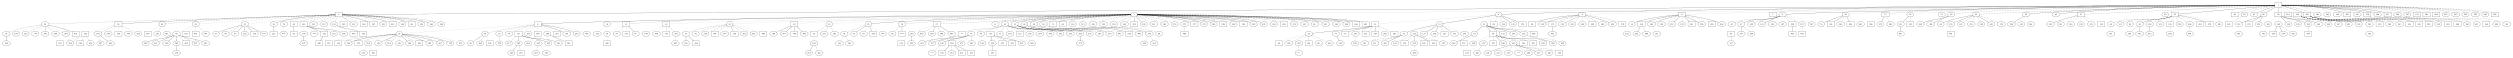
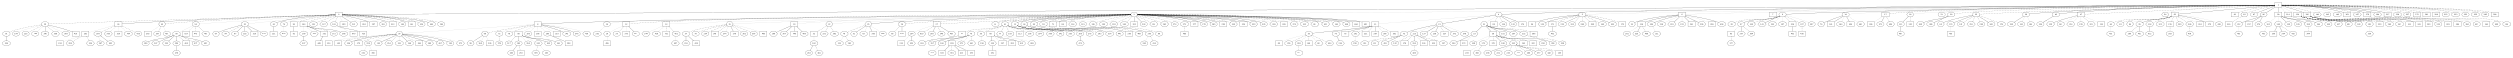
  strict graph {
    fontname="Source Code Pro"
    node [fontname="Source Code Pro" shape=box]
    edge [fontname="Source Code Pro" style=solid]
    1
    0
    2 [shape=hexagon]
    4 [shape=hexagon]
    5 [shape=ellipse]
    6
    7
    9 [shape=ellipse]
    14 [shape=ellipse]
    17
    18 [shape=hexagon]
    21 [shape=ellipse]
    28 [shape=octagon]
    35 [shape=ellipse]
    36 [shape=ellipse]
    46 [shape=octagon]
    47
    54 [shape=hexagon]
    62
    81
    82 [shape=hexagon]
    87 [shape=ellipse]
    96 [shape=hexagon]
    99
    114
    120
    126
    140 [shape=hexagon]
    142 [shape=ellipse]
    149 [shape=octagon]
    163
    167 [shape=hexagon]
    176
    194 [shape=hexagon]
    217
    228 [shape=octagon]
    267 [shape=ellipse]
    272
    281
    288
    315 [shape=ellipse]
    323 [shape=octagon]
    352 [shape=ellipse]
    355 [shape=octagon]
    385 [shape=ellipse]
    500
    29 [shape=octagon]
    34
    45 [shape=hexagon]
    50 [shape=ellipse]
    52 [shape=octagon]
    61 [shape=ellipse]
    74 [shape=ellipse]
    90
    100
    131 [shape=octagon]
    137 [shape=hexagon]
    181 [shape=ellipse]
    199
    247 [shape=hexagon]
    284
    297
    301 [shape=ellipse]
    313
    346 [shape=ellipse]
    400
    420 [shape=ellipse]
    446 [shape=octagon]
    496 [shape=ellipse]
    8
    10 [shape=ellipse]
    12
    13
    15 [shape=hexagon]
    19
    22 [shape=hexagon]
    25 [shape=hexagon]
    26 [shape=octagon]
    27
    40 [shape=ellipse]
    41 [shape=ellipse]
    43 [shape=octagon]
    44 [shape=hexagon]
    58 [shape=octagon]
    59 [shape=octagon]
    71
    86
    110 [shape=hexagon]
    115 [shape=ellipse]
    136 [shape=hexagon]
    155 [shape=octagon]
    159 [shape=hexagon]
    165 [shape=octagon]
    192
    230 [shape=ellipse]
    240 [shape=hexagon]
    262 [shape=hexagon]
    270 [shape=ellipse]
    271 [shape=octagon]
    277
    278 [shape=ellipse]
    285 [shape=ellipse]
    299
    318 [shape=hexagon]
    324
    329 [shape=hexagon]
    335 [shape=ellipse]
    336 [shape=hexagon]
    365
    374 [shape=hexagon]
    412 [shape=octagon]
    413 [shape=hexagon]
    421 [shape=hexagon]
    444 [shape=hexagon]
    468 [shape=ellipse]
    484
    499
    11
    23 [shape=hexagon]
    31 [shape=hexagon]
    89
    130 [shape=ellipse]
    133 [shape=ellipse]
    170
    56
    119 [shape=hexagon]
    171
    225 [shape=octagon]
    333 [shape=ellipse]
    398 [shape=hexagon]
    399
    408 [shape=octagon]
    453 [shape=octagon]
    475
    24 [shape=hexagon]
    116
    184 [shape=octagon]
    218 [shape=octagon]
    220 [shape=hexagon]
    223 [shape=ellipse]
    246
    296 [shape=hexagon]
    396
    494 [shape=octagon]
    39 [shape=octagon]
    57 [shape=ellipse]
    105 [shape=hexagon]
    141 [shape=hexagon]
    193 [shape=octagon]
    197 [shape=octagon]
    326
    327 [shape=ellipse]
    397 [shape=ellipse]
    76 [shape=hexagon]
    101
    164 [shape=octagon]
    454
    481 [shape=hexagon]
    206
    471 [shape=ellipse]
    490 [shape=hexagon]
    111 [shape=ellipse]
    152
    309 [shape=hexagon]
    386 [shape=octagon]
    65 [shape=hexagon]
    174 [shape=hexagon]
    249 [shape=ellipse]
    251 [shape=hexagon]
    258 [shape=ellipse]
    343 [shape=octagon]
    476 [shape=octagon]
    205 [shape=octagon]
    401 [shape=ellipse]
    463 [shape=ellipse]
+   150 [shape=ellipse]
    129 [shape=hexagon]
    143 [shape=ellipse]
    214 [shape=hexagon]
    235 [shape=ellipse]
    321 [shape=hexagon]
    424
    64 [shape=ellipse]
    83 [shape=ellipse]
    84 [shape=hexagon]
    95 [shape=octagon]
    118 [shape=hexagon]
    122 [shape=octagon]
    215
    239 [shape=ellipse]
    306 [shape=hexagon]
    334
    375
    438 [shape=ellipse]
    316
    212 [shape=hexagon]
    257
    370 [shape=ellipse]
    102 [shape=ellipse]
    108 [shape=hexagon]
    139 [shape=ellipse]
    185 [shape=ellipse]
    198 [shape=hexagon]
    304 [shape=octagon]
    345 [shape=ellipse]
    427 [shape=hexagon]
    493 [shape=ellipse]
    128 [shape=hexagon]
    191 [shape=hexagon]
    229
    265 [shape=octagon]
    347 [shape=octagon]
    411
    241
    259
    319 [shape=ellipse]
    328
    380
    384 [shape=ellipse]
    437 [shape=ellipse]
    464
    489 [shape=hexagon]
    340 [shape=octagon]
    91 [shape=octagon]
    104 [shape=ellipse]
    125 [shape=ellipse]
    144 [shape=ellipse]
    146 [shape=octagon]
    358 [shape=hexagon]
    369 [shape=octagon]
    426
    182
    209 [shape=octagon]
    305 [shape=hexagon]
    320
    404 [shape=octagon]
    416 [shape=ellipse]
    263
    357 [shape=ellipse]
    450 [shape=ellipse]
    80 [shape=octagon]
    n242 [label=817]
    443
    465 [shape=hexagon]
    67 [shape=hexagon]
    94 [shape=octagon]
    97 [shape=ellipse]
    153 [shape=ellipse]
    310
    417 [shape=ellipse]
    121
    414 [shape=hexagon]
    92
    109 [shape=octagon]
    147 [shape=hexagon]
    161
    172 [shape=ellipse]
    268 [shape=octagon]
    n259 [label=979]
    425
    30 [shape=hexagon]
    66 [shape=hexagon]
    72 [shape=ellipse]
    78 [shape=octagon]
    88
    180 [shape=ellipse]
    186
    189 [shape=ellipse]
    210
    342 [shape=octagon]
    376 [shape=ellipse]
    436 [shape=hexagon]
    252 [shape=octagon]
    16 [shape=hexagon]
    20 [shape=octagon]
    373
    422 [shape=ellipse]
    244 [shape=hexagon]
    428 [shape=octagon]
    431
    451 [shape=octagon]
    37 [shape=octagon]
    79 [shape=ellipse]
    134 [shape=ellipse]
    248
    274 [shape=octagon]
    279
    382 [shape=ellipse]
    387 [shape=ellipse]
    466
    166 [shape=hexagon]
    307 [shape=hexagon]
    448
    480 [shape=octagon]
    32
    231 [shape=hexagon]
    362 [shape=octagon]
    48 [shape=octagon]
    51 [shape=hexagon]
    63 [shape=octagon]
    393
    474 [shape=ellipse]
    60 [shape=ellipse]
    477
    154 [shape=ellipse]
    n306 [label=619 shape=hexagon]
    260 [shape=ellipse]
    349 [shape=ellipse]
    456 [shape=hexagon]
    42
    49 [shape=ellipse]
    55 [shape=octagon]
    68
    77 [shape=hexagon]
    103 [shape=octagon]
    112
    195 [shape=octagon]
    294 [shape=octagon]
    308 [shape=hexagon]
    341 [shape=ellipse]
    353 [shape=octagon]
    169 [shape=ellipse]
    275 [shape=ellipse]
    293 [shape=octagon]
    314 [shape=octagon]
    445 [shape=ellipse]
    256
    469 [shape=octagon]
    106 [shape=octagon]
    69 [shape=ellipse]
    485
    53 [shape=octagon]
    70 [shape=octagon]
    75
    201 [shape=hexagon]
    221
    287
    300 [shape=ellipse]
    381
    73 [shape=ellipse]
    113 [shape=ellipse]
    127 [shape=octagon]
    138 [shape=hexagon]
    227
    372 [shape=octagon]
    378 [shape=octagon]
    33 [shape=hexagon]
    38
    151 [shape=octagon]
    187 [shape=hexagon]
    222 [shape=octagon]
    366
    402 [shape=octagon]
    261 [shape=ellipse]
    325 [shape=ellipse]
    488 [shape=octagon]
    211 [shape=hexagon]
    124
    145
    156 [shape=hexagon]
    175
    226 [shape=ellipse]
    245 [shape=hexagon]
    254 [shape=hexagon]
    331 [shape=octagon]
    348 [shape=octagon]
    360
    389 [shape=hexagon]
    407 [shape=hexagon]
    430 [shape=ellipse]
    472 [shape=hexagon]
    98 [shape=hexagon]
    168 [shape=ellipse]
    236
    276 [shape=ellipse]
    117 [shape=ellipse]
    183 [shape=ellipse]
    264 [shape=ellipse]
    302 [shape=hexagon]
    403 [shape=ellipse]
    441 [shape=hexagon]
    298
    93
    107 [shape=hexagon]
    364 [shape=ellipse]
    462
    435
    85
    255 [shape=octagon]
    269 [shape=octagon]
    406
    419 [shape=hexagon]
    434 [shape=hexagon]
    216 [shape=hexagon]
    290 [shape=ellipse]
    455
    487 [shape=hexagon]
    351 [shape=hexagon]
    439
    467 [shape=ellipse]
    162 [shape=octagon]
    311 [shape=octagon]
    457 [shape=octagon]
    491 [shape=octagon]
    132 [shape=ellipse]
    178
    200 [shape=ellipse]
    234
    423
    497 [shape=octagon]
    123 [shape=octagon]
    282 [shape=octagon]
    213
    429 [shape=hexagon]
    350 [shape=octagon]
    332 [shape=octagon]
    356
    250 [shape=hexagon]
    273
    148 [shape=ellipse]
    173 [shape=octagon]
    179
    188 [shape=octagon]
    202 [shape=hexagon]
    243
    322
    359 [shape=octagon]
    394 [shape=ellipse]
    338 [shape=ellipse]
    283 [shape=ellipse]
    461 [shape=hexagon]
    224
    289 [shape=hexagon]
-   295
    330 [shape=hexagon]
    367 [shape=ellipse]
    482 [shape=octagon]
    459
    203
    368 [shape=hexagon]
    208 [shape=hexagon]
    232 [shape=octagon]
    233 [shape=octagon]
    242 [shape=octagon]
    286 [shape=octagon]
    377 [shape=octagon]
    440 [shape=hexagon]
    458
    361 [shape=hexagon]
    157 [shape=ellipse]
    160 [shape=octagon]
    238
    371 [shape=ellipse]
    409 [shape=hexagon]
    158 [shape=octagon]
    135 [shape=hexagon]
    237
    392
    432 [shape=ellipse]
    388 [shape=hexagon]
    473 [shape=hexagon]
    447 [shape=octagon]
    303
    391 [shape=octagon]
    418
    470
    196 [shape=ellipse]
    207 [shape=hexagon]
    253 [shape=hexagon]
    390 [shape=ellipse]
    405
    479 [shape=ellipse]
    495 [shape=octagon]
    442 [shape=octagon]
    177 [shape=hexagon]
    363 [shape=ellipse]
    410 [shape=octagon]
    433 [shape=octagon]
    280 [shape=octagon]
    452 [shape=octagon]
    n481 [label=912 shape=octagon]
    383 [shape=octagon]
    498 [shape=ellipse]
    291
    478 [shape=hexagon]
    266 [shape=ellipse]
    292
    395 [shape=hexagon]
    460 [shape=octagon]
    483 [shape=hexagon]
    492 [shape=hexagon]
    190
    204 [shape=octagon]
    415 [shape=ellipse]
    344
    337 [shape=hexagon]
    449
    486 [shape=hexagon]
    339 [shape=hexagon]
    1 -- 0
    1 -- 2 [style=dotted]
    1 -- 4
    1 -- 5 [style=dotted]
    1 -- 6 [style=dotted]
    1 -- 7 [style=dotted]
    1 -- 9
    1 -- 14 [style=dotted]
    1 -- 17 [style=dashed]
    1 -- 18 [style=dotted]
    1 -- 21 [style=dotted]
    1 -- 28 [style=dashed]
    1 -- 35 [style=dashed]
    1 -- 36
    1 -- 46
    1 -- 47 [style=dashed]
    1 -- 54 [style=dotted]
    1 -- 62
    1 -- 81 [style=dashed]
    1 -- 82 [style=dashed]
    1 -- 87
    1 -- 96
    1 -- 99
    1 -- 114 [style=dotted]
    1 -- 120 [style=dotted]
    1 -- 126
    1 -- 140 [style=dashed]
    1 -- 142 [style=dotted]
    1 -- 149 [style=dotted]
    1 -- 163
    1 -- 167 [style=dashed]
    1 -- 176
    1 -- 194
    1 -- 217
    1 -- 228 [style=dotted]
    1 -- 267 [style=dashed]
    1 -- 272 [style=dashed]
    1 -- 281 [style=dashed]
    1 -- 288 [style=dotted]
    1 -- 315 [style=dotted]
    1 -- 323 [style=dashed]
    1 -- 352 [style=dotted]
    1 -- 355 [style=dotted]
    1 -- 385 [style=dashed]
    1 -- 500 [style=dashed]
    0 -- 29 [style=dashed]
    0 -- 34
    0 -- 45 [style=dashed]
    0 -- 50 [style=dotted]
    0 -- 52 [style=dotted]
    0 -- 61
    0 -- 74 [style=dotted]
    0 -- 90 [style=dashed]
    0 -- 100 [style=dashed]
    0 -- 131 [style=dashed]
    0 -- 137 [style=dashed]
    0 -- 181 [style=dashed]
    0 -- 199 [style=dotted]
    0 -- 247
    0 -- 284 [style=dotted]
    0 -- 297
    0 -- 301 [style=dotted]
    0 -- 313
    0 -- 346 [style=dashed]
    0 -- 400
    0 -- 420 [style=dashed]
    0 -- 446
    0 -- 496 [style=dashed]
    2 -- 8
    2 -- 10 [style=dotted]
    2 -- 12 [style=dashed]
    2 -- 13 [style=dotted]
    2 -- 15 [style=dotted]
    2 -- 19 [style=dotted]
    2 -- 22 [style=dotted]
    2 -- 25
    2 -- 26 [style=dashed]
    2 -- 27 [style=dashed]
    2 -- 40 [style=dashed]
    2 -- 41 [style=dashed]
    2 -- 43
    2 -- 44
    2 -- 58
    2 -- 59 [style=dashed]
    2 -- 71
    2 -- 86 [style=dashed]
    2 -- 110 [style=dotted]
    2 -- 115 [style=dotted]
    2 -- 136 [style=dashed]
    2 -- 155 [style=dotted]
    2 -- 159 [style=dashed]
    2 -- 165 [style=dashed]
    2 -- 192
    2 -- 230
    2 -- 240 [style=dashed]
    2 -- 262 [style=dashed]
    2 -- 270 [style=dashed]
    2 -- 271 [style=dotted]
    2 -- 277
    2 -- 278
    2 -- 285
    2 -- 299
    2 -- 318 [style=dashed]
    2 -- 324
    2 -- 329
    2 -- 335
    2 -- 336 [style=dotted]
    2 -- 365 [style=dashed]
    2 -- 374 [style=dotted]
    2 -- 412 [style=dashed]
    2 -- 413 [style=dashed]
    2 -- 421
    2 -- 444 [style=dashed]
    2 -- 468
    2 -- 484
    2 -- 499
    4 -- 11 [style=dotted]
    4 -- 23
    4 -- 31 [style=dotted]
    4 -- 89 [style=dashed]
    4 -- 130 [style=dashed]
    4 -- 133
    4 -- 170
    5 -- 56
    5 -- 119
    5 -- 171 [style=dashed]
    5 -- 225
    5 -- 333 [style=dashed]
    5 -- 398 [style=dashed]
    5 -- 399 [style=dashed]
    5 -- 408 [style=dashed]
    5 -- 453
    5 -- 475 [style=dashed]
    6 -- 24
    6 -- 116
    6 -- 184
    6 -- 218 [style=dotted]
    6 -- 220
    6 -- 223 [style=dotted]
    6 -- 246
    6 -- 296
    6 -- 396 [style=dotted]
    6 -- 494
    9 -- 39 [style=dashed]
    9 -- 57
    9 -- 105 [style=dashed]
    9 -- 141
    9 -- 193 [style=dotted]
    9 -- 197 [style=dotted]
    9 -- 326 [style=dashed]
    9 -- 327 [style=dashed]
    9 -- 397 [style=dotted]
    14 -- 76
    14 -- 101
    14 -- 164 [style=dotted]
    14 -- 454
    14 -- 481 [style=dotted]
    17 -- 206 [style=dotted]
    17 -- 471
    17 -- 490 [style=dashed]
    18 -- 111
    18 -- 152 [style=dashed]
    28 -- 309
    28 -- 386
    35 -- 65
    35 -- 174
    35 -- 249 [style=dashed]
    35 -- 251 [style=dashed]
    35 -- 258 [style=dashed]
    35 -- 343
    35 -- 476 [style=dashed]
    36 -- 205
    36 -- 401 [style=dotted]
    36 -- 463 [style=dotted]
+   46 -- 150
    47 -- 129
    47 -- 143 [style=dotted]
    47 -- 214 [style=dotted]
    47 -- 235 [style=dotted]
    47 -- 321 [style=dashed]
    47 -- 424 [style=dotted]
    62 -- 64 [style=dashed]
    62 -- 83 [style=dashed]
    62 -- 84 [style=dotted]
    62 -- 95
    62 -- 118 [style=dashed]
    62 -- 122 [style=dotted]
    62 -- 215 [style=dashed]
    62 -- 239 [style=dashed]
    62 -- 306 [style=dashed]
    62 -- 334 [style=dotted]
    62 -- 375
    62 -- 438 [style=dotted]
    82 -- 316 [style=dashed]
    96 -- 212
    96 -- 257
    96 -- 370
    99 -- 102 [style=dotted]
    99 -- 108 [style=dotted]
    99 -- 139
    99 -- 185 [style=dotted]
    99 -- 198
    99 -- 304
    114 -- 345 [style=dotted]
    114 -- 427 [style=dotted]
    114 -- 493 [style=dotted]
    120 -- 128 [style=dashed]
    120 -- 191 [style=dashed]
    120 -- 229 [style=dashed]
    120 -- 265 [style=dashed]
    120 -- 347 [style=dashed]
    120 -- 411 [style=dashed]
    126 -- 241
    126 -- 259 [style=dotted]
    126 -- 319 [style=dashed]
    126 -- 328 [style=dashed]
    126 -- 380 [style=dotted]
    126 -- 384 [style=dashed]
    126 -- 437 [style=dotted]
    126 -- 464 [style=dotted]
    126 -- 489 [style=dotted]
    228 -- 340 [style=dashed]
    29 -- 91 [style=dashed]
    29 -- 104 [style=dotted]
    29 -- 125 [style=dashed]
    29 -- 144 [style=dotted]
    29 -- 146
    29 -- 358 [style=dashed]
    29 -- 369 [style=dotted]
    29 -- 426
    34 -- 182 [style=dotted]
    34 -- 209 [style=dashed]
    34 -- 305 [style=dotted]
    34 -- 320 [style=dotted]
    34 -- 404 [style=dotted]
    34 -- 416 [style=dashed]
    45 -- 263 [style=dotted]
    45 -- 357 [style=dashed]
    45 -- 450 [style=dotted]
    50 -- 80 [style=dotted]
    50 -- n242 [style=dotted]
    50 -- 443 [style=dashed]
    50 -- 465 [style=dashed]
    52 -- 67
    52 -- 94 [style=dashed]
    52 -- 97
    52 -- 153
    52 -- 310
    52 -- 417
    61 -- 121
    74 -- 414 [style=dotted]
    90 -- 92
    100 -- 109 [style=dotted]
    100 -- 147 [style=dotted]
    100 -- 161
    100 -- 172 [style=dashed]
    100 -- 268
    181 -- n259 [style=dotted]
    181 -- 425
    8 -- 30 [style=dotted]
    8 -- 66 [style=dashed]
    8 -- 72 [style=dotted]
    8 -- 78 [style=dashed]
    8 -- 88 [style=dotted]
    8 -- 180 [style=dotted]
    8 -- 186 [style=dotted]
    8 -- 189 [style=dotted]
    8 -- 210 [style=dotted]
    8 -- 342
    8 -- 376
    8 -- 436 [style=dotted]
    10 -- 252 [style=dotted]
    12 -- 16 [style=dotted]
    12 -- 20 [style=dashed]
    12 -- 373 [style=dotted]
    12 -- 422
    13 -- 244 [style=dotted]
    13 -- 428 [style=dotted]
    13 -- 431 [style=dashed]
    13 -- 451 [style=dashed]
    15 -- 37 [style=dashed]
    15 -- 79 [style=dashed]
    15 -- 134 [style=dashed]
    15 -- 248 [style=dashed]
    15 -- 274 [style=dotted]
    15 -- 279
    15 -- 382 [style=dashed]
    15 -- 387 [style=dashed]
    15 -- 466 [style=dotted]
    19 -- 166
    19 -- 307
    19 -- 448
    19 -- 480
    22 -- 32 [style=dashed]
    22 -- 231 [style=dashed]
    22 -- 362 [style=dashed]
    25 -- 48 [style=dashed]
    25 -- 51
    25 -- 63 [style=dotted]
    25 -- 393
    25 -- 474 [style=dotted]
    26 -- 60 [style=dashed]
    26 -- 477
    27 -- 154 [style=dotted]
    27 -- n306 [style=dashed]
    27 -- 260
    27 -- 349 [style=dashed]
    27 -- 456
    41 -- 42 [style=dashed]
    41 -- 49 [style=dotted]
    41 -- 55 [style=dashed]
    41 -- 68 [style=dotted]
    41 -- 77 [style=dashed]
    41 -- 103 [style=dashed]
    41 -- 112 [style=dotted]
    41 -- 195 [style=dashed]
    41 -- 294 [style=dotted]
    41 -- 308 [style=dotted]
    41 -- 341
    41 -- 353 [style=dashed]
    43 -- 169 [style=dashed]
    43 -- 275
    43 -- 293 [style=dashed]
    43 -- 314
    43 -- 445 [style=dotted]
    44 -- 256
    44 -- 469 [style=dashed]
    58 -- 106
    59 -- 69 [style=dashed]
    271 -- 485 [style=dashed]
    11 -- 53
    11 -- 70 [style=dotted]
    11 -- 75
    11 -- 201 [style=dashed]
    11 -- 221 [style=dashed]
    11 -- 287
    11 -- 300 [style=dotted]
    11 -- 381 [style=dashed]
    23 -- 73
    23 -- 113 [style=dotted]
    23 -- 127
    23 -- 138
    23 -- 227 [style=dashed]
    23 -- 372
    23 -- 378 [style=dotted]
    31 -- 33
    31 -- 38
    31 -- 151
    31 -- 187
    31 -- 222
    31 -- 366 [style=dashed]
    171 -- 402
    116 -- 261 [style=dotted]
    116 -- 325
    116 -- 488 [style=dashed]
    184 -- 211 [style=dotted]
    57 -- 93 [style=dotted]
    57 -- 107
    57 -- 364 [style=dashed]
    326 -- 462
    327 -- 435 [style=dashed]
    111 -- 467
    174 -- 459 [style=dotted]
    64 -- 433 [style=dotted]
    95 -- 280 [style=dashed]
    95 -- 452
    118 -- n481
    215 -- 383 [style=dashed]
    306 -- 498 [style=dashed]
    212 -- 483 [style=dotted]
    102 -- 492 [style=dotted]
    108 -- 190
    108 -- 204
    108 -- 415 [style=dashed]
    198 -- 344 [style=dashed]
    191 -- 339 [style=dotted]
    91 -- 350
    182 -- 224 [style=dotted]
    182 -- 289 [style=dashed]
-   182 -- 295 [style=dashed]
    182 -- 330 [style=dashed]
    209 -- 367 [style=dotted]
    209 -- 482
    80 -- 196
    80 -- 207
    80 -- 253
    80 -- 390
    80 -- 405 [style=dashed]
    80 -- 479 [style=dashed]
    80 -- 495
    109 -- 337
    161 -- 449
    30 -- 124 [style=dotted]
    30 -- 145 [style=dashed]
    30 -- 156
    30 -- 175 [style=dashed]
    30 -- 226 [style=dotted]
    30 -- 245
    30 -- 254 [style=dashed]
    30 -- 331 [style=dotted]
    30 -- 348
    30 -- 360 [style=dashed]
    30 -- 389
    30 -- 407
    30 -- 430
    30 -- 472 [style=dotted]
    66 -- 98
    66 -- 168 [style=dotted]
    66 -- 236 [style=dotted]
    72 -- 276 [style=dashed]
    88 -- 117 [style=dashed]
    88 -- 183
    88 -- 264 [style=dotted]
    88 -- 302 [style=dotted]
    88 -- 403
    88 -- 441
    189 -- 298
    16 -- 455 [style=dotted]
    451 -- 487 [style=dotted]
    37 -- 351
    37 -- 439
    32 -- 162 [style=dotted]
    48 -- 123 [style=dotted]
    48 -- 282 [style=dashed]
    154 -- 213 [style=dotted]
    154 -- 429
    42 -- 361
    49 -- 157
    49 -- 160
    49 -- 238 [style=dotted]
    49 -- 371 [style=dotted]
    49 -- 409 [style=dashed]
    55 -- 158 [style=dotted]
    68 -- 135
    68 -- 237 [style=dotted]
    68 -- 392 [style=dashed]
    68 -- 432
    77 -- 388 [style=dotted]
    169 -- 473
    106 -- 363 [style=dotted]
    106 -- 410 [style=dashed]
    53 -- 85 [style=dotted]
    53 -- 255 [style=dashed]
    53 -- 269 [style=dotted]
    53 -- 406 [style=dashed]
    53 -- 419 [style=dotted]
    53 -- 434 [style=dashed]
    70 -- 216
    201 -- 290 [style=dotted]
    73 -- 311 [style=dashed]
    73 -- 457 [style=dashed]
    73 -- 491
    113 -- 132 [style=dashed]
    113 -- 178 [style=dashed]
    113 -- 200
    113 -- 234 [style=dotted]
    113 -- 423
    113 -- 497 [style=dashed]
    33 -- 250
    33 -- 273 [style=dotted]
    38 -- 148 [style=dotted]
    38 -- 173 [style=dotted]
    38 -- 179 [style=dashed]
    38 -- 188
    38 -- 202 [style=dashed]
    38 -- 243 [style=dashed]
    38 -- 322 [style=dashed]
    38 -- 359 [style=dotted]
    38 -- 394
    222 -- 338 [style=dashed]
    226 -- 332 [style=dotted]
    226 -- 356 [style=dotted]
    183 -- 266
    183 -- 292 [style=dashed]
    302 -- 395 [style=dashed]
    302 -- 460 [style=dotted]
    93 -- 177 [style=dashed]
    269 -- 442 [style=dashed]
    162 -- 283
    162 -- 461 [style=dashed]
    200 -- 486 [style=dashed]
    173 -- 203 [style=dotted]
    173 -- 368 [style=dashed]
    202 -- 208
    202 -- 232 [style=dotted]
    202 -- 233 [style=dashed]
    202 -- 242 [style=dotted]
    202 -- 286 [style=dashed]
    202 -- 377
    202 -- 440 [style=dashed]
    202 -- 458 [style=dashed]
    160 -- 447 [style=dashed]
    238 -- 303
    238 -- 391 [style=dashed]
    238 -- 418
    238 -- 470
    135 -- 291
    390 -- 478
  }
